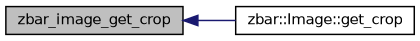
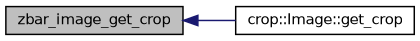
  digraph {
    rankdir=LR
    node [color=black fontname=Helvetica fontsize=10 shape=record style=filled]
    n1 [fillcolor=grey75 fontcolor=black height=0.2 label=zbar_image_get_crop width=0.4]
-   n2 [fillcolor=white height=0.2 label="zbar::Image::get_crop" width=0.4]
+   n2 [fillcolor=white height=0.2 label="crop::Image::get_crop" width=0.4]
    n1 -> n2 [color=midnightblue dir=back fontname=Helvetica fontsize=10 labelfontname=Helvetica labelfontsize=10 style=solid]
  }
